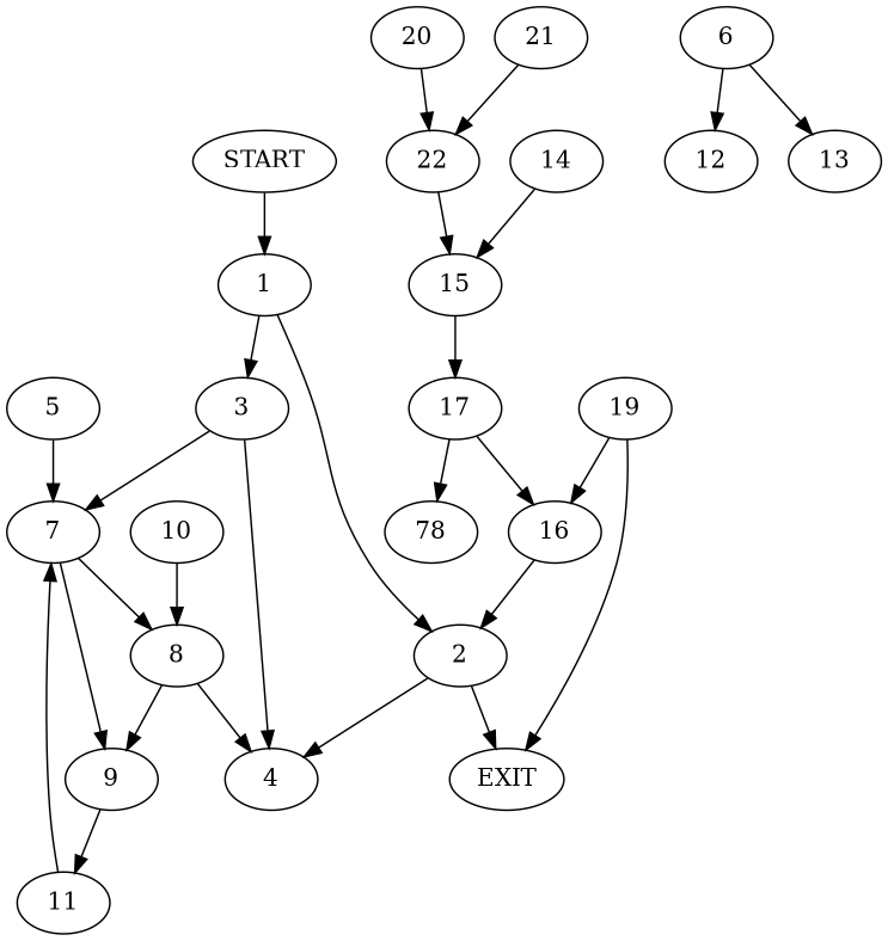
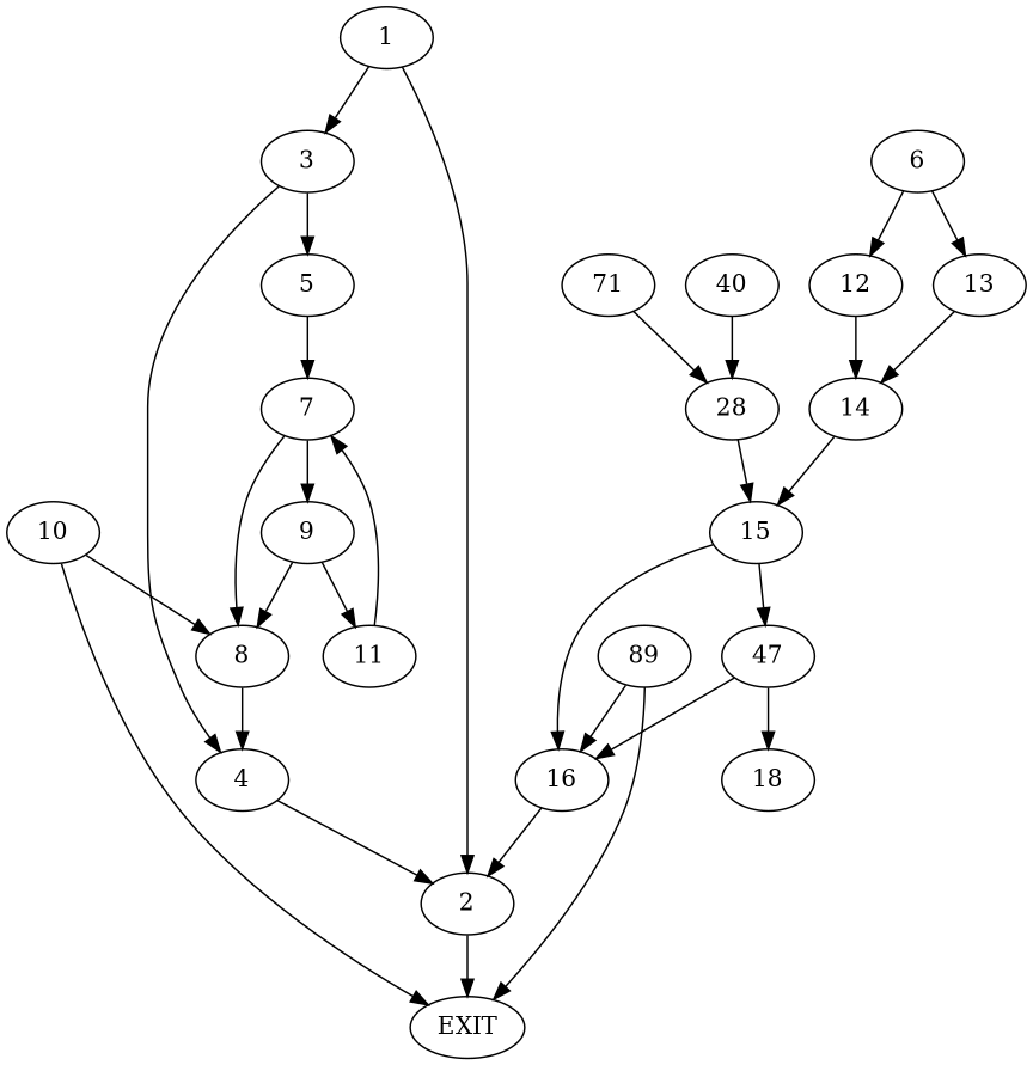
  digraph {
-   n1 [label=START]
    1
    2
    3
    n5 [label=EXIT]
    4
    5
    7
    6
    12
    13
    8
    9
    14
    11
    10
    15
    16
-   17
-   18 [label=78]
-   19
-   20
-   22
-   21
-   n1 -> 1
+   17 [label=47]
+   18
+   19 [label=89]
+   20 [label=40]
+   22 [label=28]
+   21 [label=71]
    1 -> 2
    1 -> 3
    2 -> n5
    3 -> 4
-   3 -> 7
-   2 -> 4
+   3 -> 5
+   4 -> 2
    5 -> 7
    7 -> 8
    7 -> 9
    6 -> 12
    6 -> 13
+   12 -> 14
+   13 -> 14
    8 -> 4
-   8 -> 9
+   9 -> 8
    9 -> 11
    14 -> 15
    11 -> 7
+   10 -> n5
    10 -> 8
+   15 -> 16
    15 -> 17
    16 -> 2
    17 -> 16
    17 -> 18
    19 -> n5
    19 -> 16
    20 -> 22
    22 -> 15
    21 -> 22
  }
